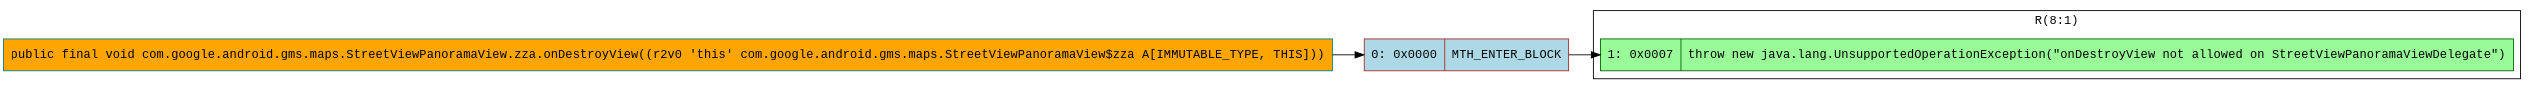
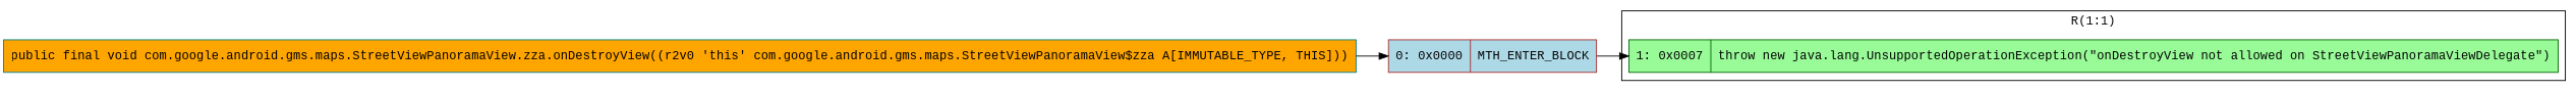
  digraph {
    rankdir=LR
    fontname="Liberation Mono"
    node [shape=record style=filled fontname="Liberation Mono"]
    edge [arrowhead=normal fontname="Liberation Mono"]
    n1 [color=darkgreen label="{1\:\ 0x0007|throw new java.lang.UnsupportedOperationException(\"onDestroyView not allowed on StreetViewPanoramaViewDelegate\")\l}" fillcolor=palegreen]
    n2 [color=brown label="{0\:\ 0x0000|MTH_ENTER_BLOCK\l}" fillcolor=lightblue]
    n3 [label="{public final void com.google.android.gms.maps.StreetViewPanoramaView.zza.onDestroyView((r2v0 'this' com.google.android.gms.maps.StreetViewPanoramaView$zza A[IMMUTABLE_TYPE, THIS])) }" fillcolor=orange color=teal]
    subgraph cluster_1 {
-     label="R(8:1)"
+     label="R(1:1)"
      n1
    }
    n2 -> n1
    n3 -> n2
  }
